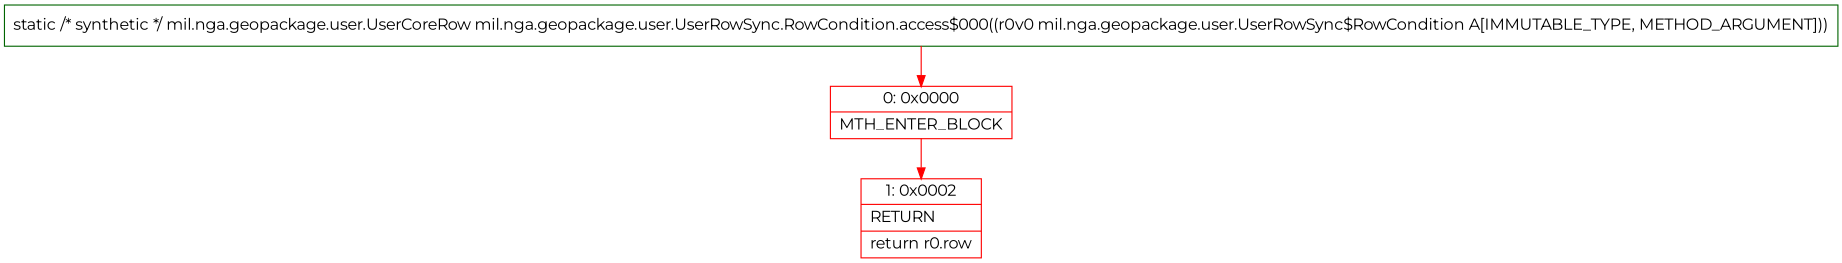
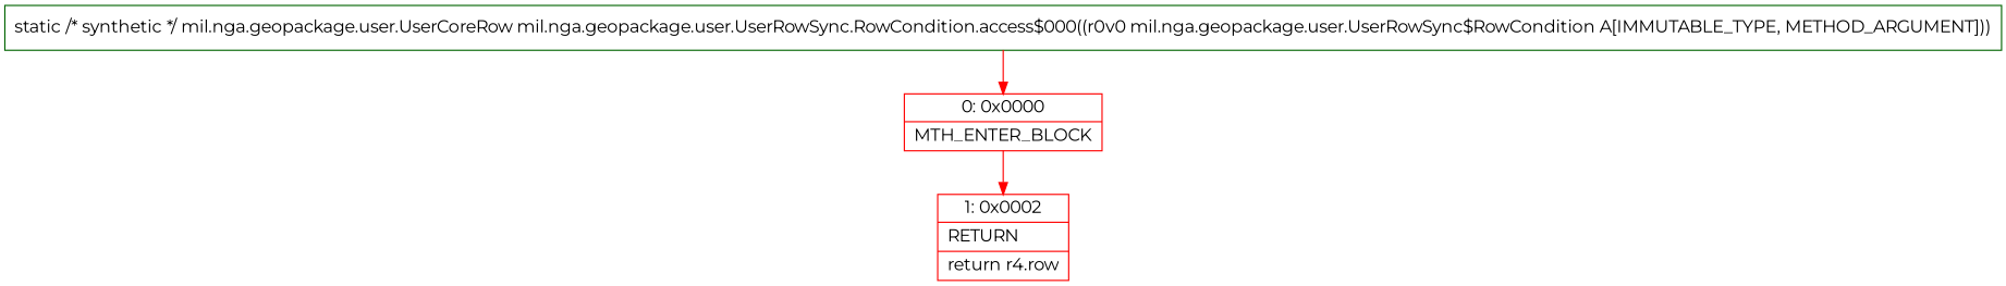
  digraph {
    fontname=Montserrat
    node [shape=record color=red fontname=Montserrat]
    edge [color=red fontname=Montserrat]
    n1 [label="{0\:\ 0x0000|MTH_ENTER_BLOCK\l}"]
-   n2 [label="{1\:\ 0x0002|RETURN\l|return r0.row\l}"]
+   n2 [label="{1\:\ 0x0002|RETURN\l|return r4.row\l}"]
    n3 [label="{static \/* synthetic *\/ mil.nga.geopackage.user.UserCoreRow mil.nga.geopackage.user.UserRowSync.RowCondition.access$000((r0v0 mil.nga.geopackage.user.UserRowSync$RowCondition A[IMMUTABLE_TYPE, METHOD_ARGUMENT])) }" color=darkgreen]
    n1 -> n2
    n3 -> n1
  }
